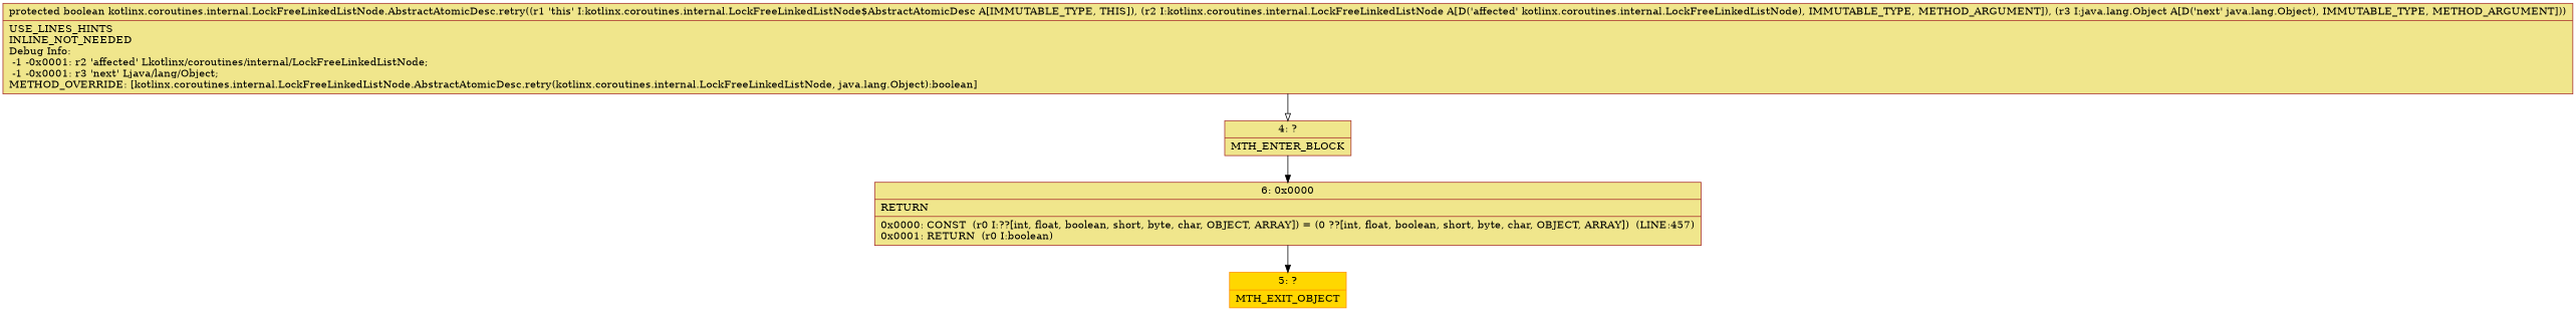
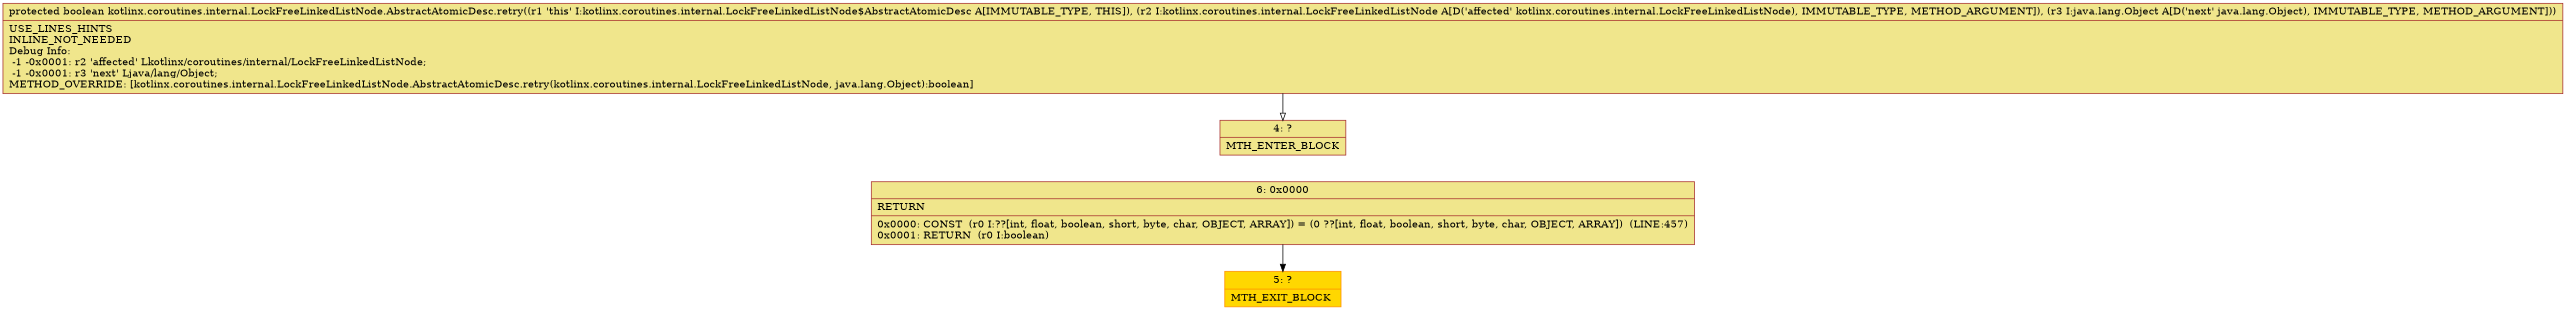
  digraph {
    node [color=brown fillcolor=khaki shape=record style=filled]
    edge [arrowhead=normal]
    n1 [label="{4\:\ ?|MTH_ENTER_BLOCK\l}"]
    n2 [label="{6\:\ 0x0000|RETURN\l|0x0000: CONST  (r0 I:??[int, float, boolean, short, byte, char, OBJECT, ARRAY]) = (0 ??[int, float, boolean, short, byte, char, OBJECT, ARRAY])  (LINE:457)\l0x0001: RETURN  (r0 I:boolean) \l}"]
-   n3 [color=darkorange fillcolor=gold label="{5\:\ ?|MTH_EXIT_OBJECT\l}"]
+   n3 [color=darkorange fillcolor=gold label="{5\:\ ?|MTH_EXIT_BLOCK\l}"]
    n4 [label="{protected boolean kotlinx.coroutines.internal.LockFreeLinkedListNode.AbstractAtomicDesc.retry((r1 'this' I:kotlinx.coroutines.internal.LockFreeLinkedListNode$AbstractAtomicDesc A[IMMUTABLE_TYPE, THIS]), (r2 I:kotlinx.coroutines.internal.LockFreeLinkedListNode A[D('affected' kotlinx.coroutines.internal.LockFreeLinkedListNode), IMMUTABLE_TYPE, METHOD_ARGUMENT]), (r3 I:java.lang.Object A[D('next' java.lang.Object), IMMUTABLE_TYPE, METHOD_ARGUMENT]))  | USE_LINES_HINTS\lINLINE_NOT_NEEDED\lDebug Info:\l  \-1 \-0x0001: r2 'affected' Lkotlinx\/coroutines\/internal\/LockFreeLinkedListNode;\l  \-1 \-0x0001: r3 'next' Ljava\/lang\/Object;\lMETHOD_OVERRIDE: [kotlinx.coroutines.internal.LockFreeLinkedListNode.AbstractAtomicDesc.retry(kotlinx.coroutines.internal.LockFreeLinkedListNode, java.lang.Object):boolean]\l}"]
-   n1 -> n2
    n2 -> n3
    n4 -> n1 [arrowhead=onormal]
  }
